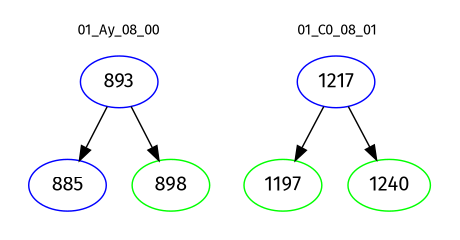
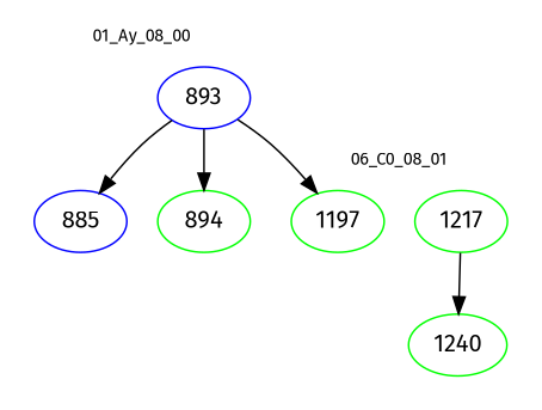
  digraph {
    fontname="Fira Sans"
    node [color=blue fontname="Fira Sans"]
    edge [color=black fontname="Fira Sans"]
    n1 [label=893]
    n2 [label=885]
-   n3 [color=green label=898]
-   n4 [label=1217]
+   n3 [color=green label=894]
+   n4 [color=green label=1217]
    n5 [color=green label=1197]
    n6 [color=green label=1240]
    subgraph cluster_1 {
      color=white
      fontsize=10
      label="01_Ay_08_00"
      n1
      n2
      n3
    }
    subgraph cluster_2 {
      color=white
      fontsize=10
-     label="01_C0_08_01"
+     label="06_C0_08_01"
      n4
      n5
      n6
    }
    n1 -> n2
    n1 -> n3
-   n4 -> n5
+   n1 -> n5
    n4 -> n6
  }
